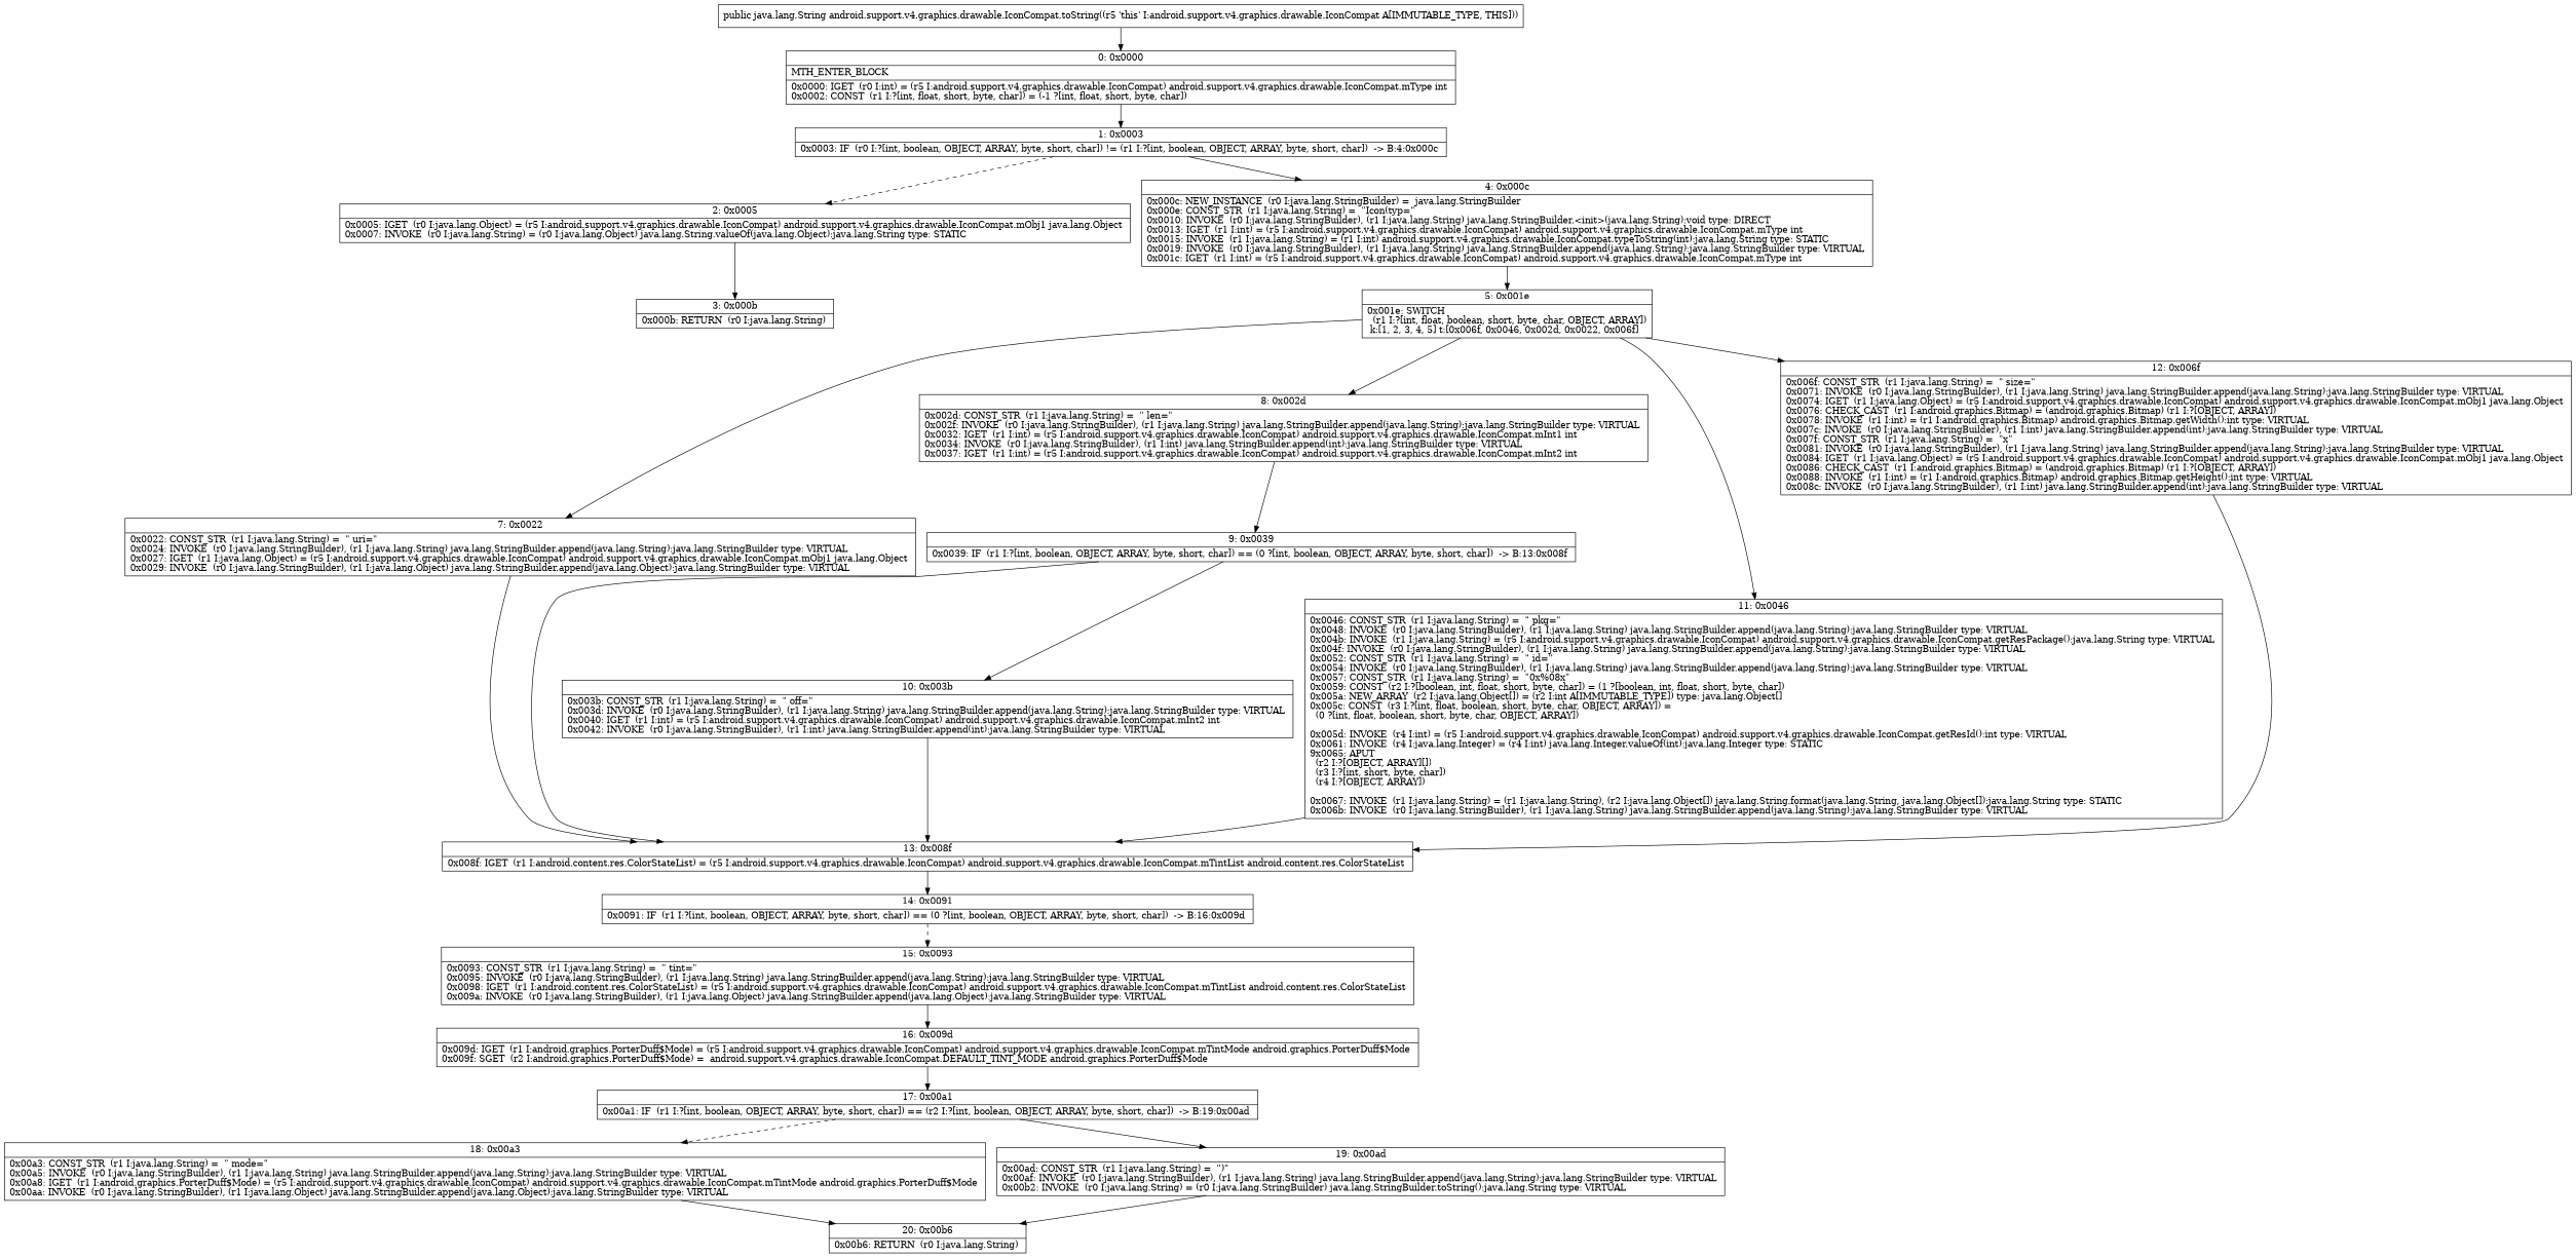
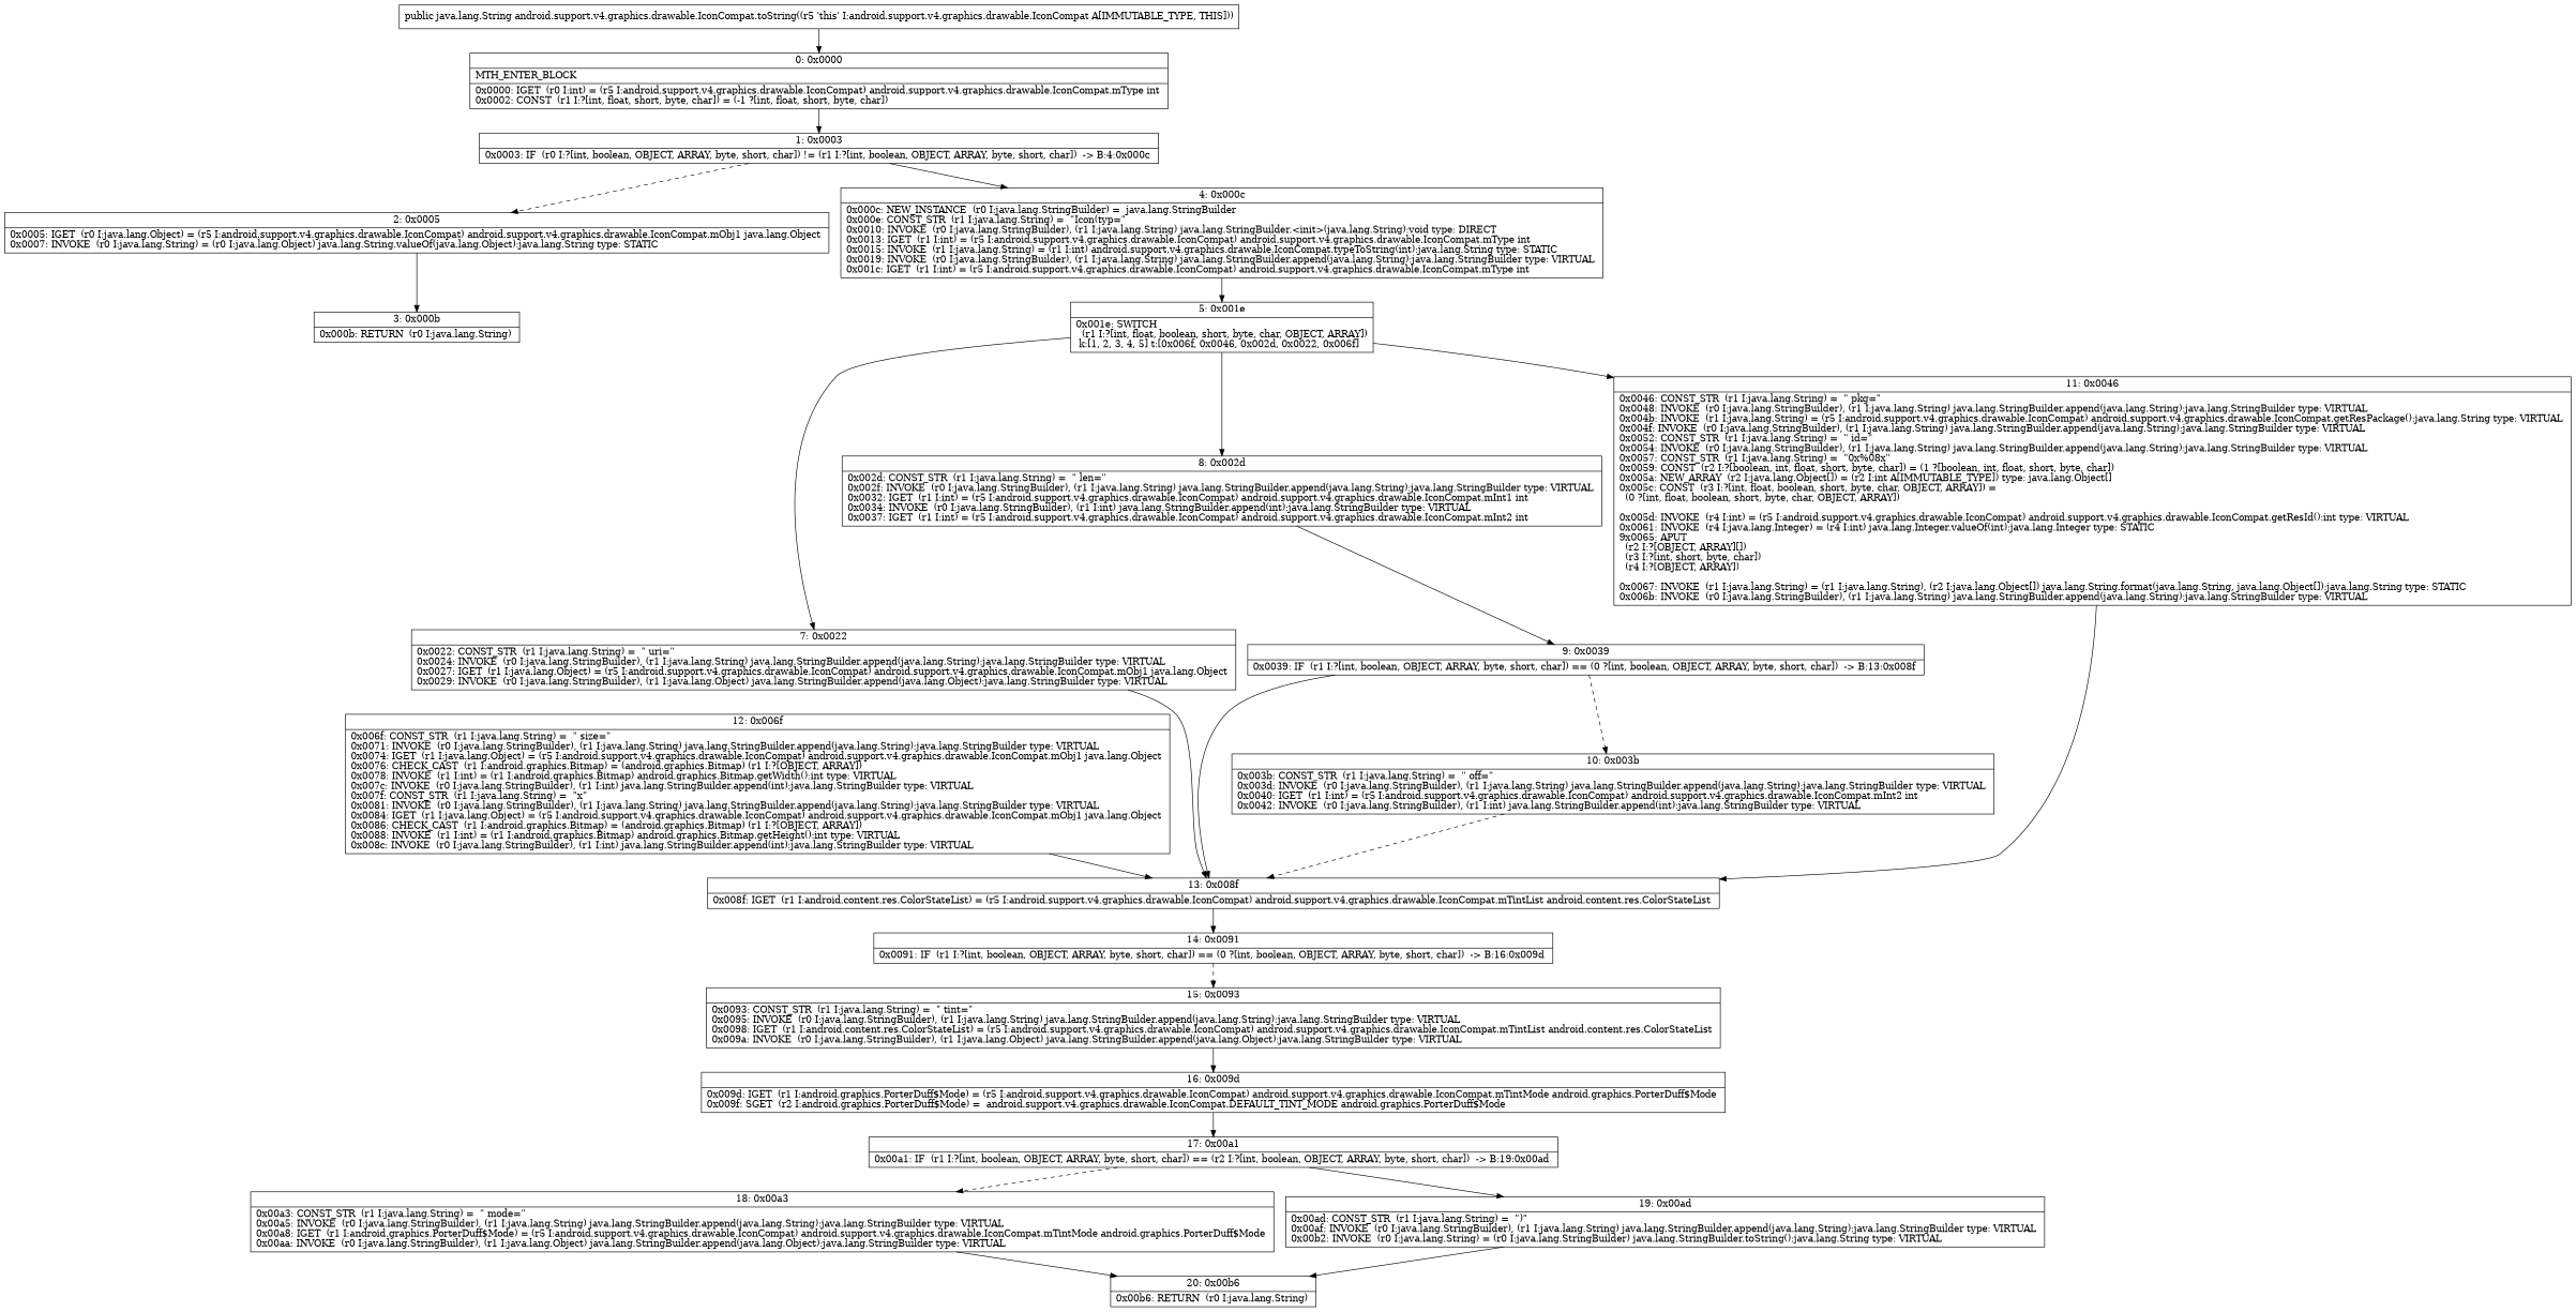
  digraph {
    node [shape=record]
    n1 [label="{0\:\ 0x0000|MTH_ENTER_BLOCK\l|0x0000: IGET  (r0 I:int) = (r5 I:android.support.v4.graphics.drawable.IconCompat) android.support.v4.graphics.drawable.IconCompat.mType int \l0x0002: CONST  (r1 I:?[int, float, short, byte, char]) = (\-1 ?[int, float, short, byte, char]) \l}"]
    n2 [label="{1\:\ 0x0003|0x0003: IF  (r0 I:?[int, boolean, OBJECT, ARRAY, byte, short, char]) != (r1 I:?[int, boolean, OBJECT, ARRAY, byte, short, char])  \-\> B:4:0x000c \l}"]
    n3 [label="{2\:\ 0x0005|0x0005: IGET  (r0 I:java.lang.Object) = (r5 I:android.support.v4.graphics.drawable.IconCompat) android.support.v4.graphics.drawable.IconCompat.mObj1 java.lang.Object \l0x0007: INVOKE  (r0 I:java.lang.String) = (r0 I:java.lang.Object) java.lang.String.valueOf(java.lang.Object):java.lang.String type: STATIC \l}"]
    n4 [label="{4\:\ 0x000c|0x000c: NEW_INSTANCE  (r0 I:java.lang.StringBuilder) =  java.lang.StringBuilder \l0x000e: CONST_STR  (r1 I:java.lang.String) =  \"Icon(typ=\" \l0x0010: INVOKE  (r0 I:java.lang.StringBuilder), (r1 I:java.lang.String) java.lang.StringBuilder.\<init\>(java.lang.String):void type: DIRECT \l0x0013: IGET  (r1 I:int) = (r5 I:android.support.v4.graphics.drawable.IconCompat) android.support.v4.graphics.drawable.IconCompat.mType int \l0x0015: INVOKE  (r1 I:java.lang.String) = (r1 I:int) android.support.v4.graphics.drawable.IconCompat.typeToString(int):java.lang.String type: STATIC \l0x0019: INVOKE  (r0 I:java.lang.StringBuilder), (r1 I:java.lang.String) java.lang.StringBuilder.append(java.lang.String):java.lang.StringBuilder type: VIRTUAL \l0x001c: IGET  (r1 I:int) = (r5 I:android.support.v4.graphics.drawable.IconCompat) android.support.v4.graphics.drawable.IconCompat.mType int \l}"]
    n5 [label="{3\:\ 0x000b|0x000b: RETURN  (r0 I:java.lang.String) \l}"]
    n6 [label="{5\:\ 0x001e|0x001e: SWITCH  \l  (r1 I:?[int, float, boolean, short, byte, char, OBJECT, ARRAY])\l k:[1, 2, 3, 4, 5] t:[0x006f, 0x0046, 0x002d, 0x0022, 0x006f] \l}"]
    n7 [label="{7\:\ 0x0022|0x0022: CONST_STR  (r1 I:java.lang.String) =  \" uri=\" \l0x0024: INVOKE  (r0 I:java.lang.StringBuilder), (r1 I:java.lang.String) java.lang.StringBuilder.append(java.lang.String):java.lang.StringBuilder type: VIRTUAL \l0x0027: IGET  (r1 I:java.lang.Object) = (r5 I:android.support.v4.graphics.drawable.IconCompat) android.support.v4.graphics.drawable.IconCompat.mObj1 java.lang.Object \l0x0029: INVOKE  (r0 I:java.lang.StringBuilder), (r1 I:java.lang.Object) java.lang.StringBuilder.append(java.lang.Object):java.lang.StringBuilder type: VIRTUAL \l}"]
    n8 [label="{8\:\ 0x002d|0x002d: CONST_STR  (r1 I:java.lang.String) =  \" len=\" \l0x002f: INVOKE  (r0 I:java.lang.StringBuilder), (r1 I:java.lang.String) java.lang.StringBuilder.append(java.lang.String):java.lang.StringBuilder type: VIRTUAL \l0x0032: IGET  (r1 I:int) = (r5 I:android.support.v4.graphics.drawable.IconCompat) android.support.v4.graphics.drawable.IconCompat.mInt1 int \l0x0034: INVOKE  (r0 I:java.lang.StringBuilder), (r1 I:int) java.lang.StringBuilder.append(int):java.lang.StringBuilder type: VIRTUAL \l0x0037: IGET  (r1 I:int) = (r5 I:android.support.v4.graphics.drawable.IconCompat) android.support.v4.graphics.drawable.IconCompat.mInt2 int \l}"]
    n9 [label="{11\:\ 0x0046|0x0046: CONST_STR  (r1 I:java.lang.String) =  \" pkg=\" \l0x0048: INVOKE  (r0 I:java.lang.StringBuilder), (r1 I:java.lang.String) java.lang.StringBuilder.append(java.lang.String):java.lang.StringBuilder type: VIRTUAL \l0x004b: INVOKE  (r1 I:java.lang.String) = (r5 I:android.support.v4.graphics.drawable.IconCompat) android.support.v4.graphics.drawable.IconCompat.getResPackage():java.lang.String type: VIRTUAL \l0x004f: INVOKE  (r0 I:java.lang.StringBuilder), (r1 I:java.lang.String) java.lang.StringBuilder.append(java.lang.String):java.lang.StringBuilder type: VIRTUAL \l0x0052: CONST_STR  (r1 I:java.lang.String) =  \" id=\" \l0x0054: INVOKE  (r0 I:java.lang.StringBuilder), (r1 I:java.lang.String) java.lang.StringBuilder.append(java.lang.String):java.lang.StringBuilder type: VIRTUAL \l0x0057: CONST_STR  (r1 I:java.lang.String) =  \"0x%08x\" \l0x0059: CONST  (r2 I:?[boolean, int, float, short, byte, char]) = (1 ?[boolean, int, float, short, byte, char]) \l0x005a: NEW_ARRAY  (r2 I:java.lang.Object[]) = (r2 I:int A[IMMUTABLE_TYPE]) type: java.lang.Object[] \l0x005c: CONST  (r3 I:?[int, float, boolean, short, byte, char, OBJECT, ARRAY]) = \l  (0 ?[int, float, boolean, short, byte, char, OBJECT, ARRAY])\l \l0x005d: INVOKE  (r4 I:int) = (r5 I:android.support.v4.graphics.drawable.IconCompat) android.support.v4.graphics.drawable.IconCompat.getResId():int type: VIRTUAL \l0x0061: INVOKE  (r4 I:java.lang.Integer) = (r4 I:int) java.lang.Integer.valueOf(int):java.lang.Integer type: STATIC \l9x0065: APUT  \l  (r2 I:?[OBJECT, ARRAY][])\l  (r3 I:?[int, short, byte, char])\l  (r4 I:?[OBJECT, ARRAY])\l \l0x0067: INVOKE  (r1 I:java.lang.String) = (r1 I:java.lang.String), (r2 I:java.lang.Object[]) java.lang.String.format(java.lang.String, java.lang.Object[]):java.lang.String type: STATIC \l0x006b: INVOKE  (r0 I:java.lang.StringBuilder), (r1 I:java.lang.String) java.lang.StringBuilder.append(java.lang.String):java.lang.StringBuilder type: VIRTUAL \l}"]
    n10 [label="{12\:\ 0x006f|0x006f: CONST_STR  (r1 I:java.lang.String) =  \" size=\" \l0x0071: INVOKE  (r0 I:java.lang.StringBuilder), (r1 I:java.lang.String) java.lang.StringBuilder.append(java.lang.String):java.lang.StringBuilder type: VIRTUAL \l0x0074: IGET  (r1 I:java.lang.Object) = (r5 I:android.support.v4.graphics.drawable.IconCompat) android.support.v4.graphics.drawable.IconCompat.mObj1 java.lang.Object \l0x0076: CHECK_CAST  (r1 I:android.graphics.Bitmap) = (android.graphics.Bitmap) (r1 I:?[OBJECT, ARRAY]) \l0x0078: INVOKE  (r1 I:int) = (r1 I:android.graphics.Bitmap) android.graphics.Bitmap.getWidth():int type: VIRTUAL \l0x007c: INVOKE  (r0 I:java.lang.StringBuilder), (r1 I:int) java.lang.StringBuilder.append(int):java.lang.StringBuilder type: VIRTUAL \l0x007f: CONST_STR  (r1 I:java.lang.String) =  \"x\" \l0x0081: INVOKE  (r0 I:java.lang.StringBuilder), (r1 I:java.lang.String) java.lang.StringBuilder.append(java.lang.String):java.lang.StringBuilder type: VIRTUAL \l0x0084: IGET  (r1 I:java.lang.Object) = (r5 I:android.support.v4.graphics.drawable.IconCompat) android.support.v4.graphics.drawable.IconCompat.mObj1 java.lang.Object \l0x0086: CHECK_CAST  (r1 I:android.graphics.Bitmap) = (android.graphics.Bitmap) (r1 I:?[OBJECT, ARRAY]) \l0x0088: INVOKE  (r1 I:int) = (r1 I:android.graphics.Bitmap) android.graphics.Bitmap.getHeight():int type: VIRTUAL \l0x008c: INVOKE  (r0 I:java.lang.StringBuilder), (r1 I:int) java.lang.StringBuilder.append(int):java.lang.StringBuilder type: VIRTUAL \l}"]
    n11 [label="{13\:\ 0x008f|0x008f: IGET  (r1 I:android.content.res.ColorStateList) = (r5 I:android.support.v4.graphics.drawable.IconCompat) android.support.v4.graphics.drawable.IconCompat.mTintList android.content.res.ColorStateList \l}"]
    n12 [label="{9\:\ 0x0039|0x0039: IF  (r1 I:?[int, boolean, OBJECT, ARRAY, byte, short, char]) == (0 ?[int, boolean, OBJECT, ARRAY, byte, short, char])  \-\> B:13:0x008f \l}"]
    n13 [label="{14\:\ 0x0091|0x0091: IF  (r1 I:?[int, boolean, OBJECT, ARRAY, byte, short, char]) == (0 ?[int, boolean, OBJECT, ARRAY, byte, short, char])  \-\> B:16:0x009d \l}"]
    n14 [label="{10\:\ 0x003b|0x003b: CONST_STR  (r1 I:java.lang.String) =  \" off=\" \l0x003d: INVOKE  (r0 I:java.lang.StringBuilder), (r1 I:java.lang.String) java.lang.StringBuilder.append(java.lang.String):java.lang.StringBuilder type: VIRTUAL \l0x0040: IGET  (r1 I:int) = (r5 I:android.support.v4.graphics.drawable.IconCompat) android.support.v4.graphics.drawable.IconCompat.mInt2 int \l0x0042: INVOKE  (r0 I:java.lang.StringBuilder), (r1 I:int) java.lang.StringBuilder.append(int):java.lang.StringBuilder type: VIRTUAL \l}"]
    n15 [label="{15\:\ 0x0093|0x0093: CONST_STR  (r1 I:java.lang.String) =  \" tint=\" \l0x0095: INVOKE  (r0 I:java.lang.StringBuilder), (r1 I:java.lang.String) java.lang.StringBuilder.append(java.lang.String):java.lang.StringBuilder type: VIRTUAL \l0x0098: IGET  (r1 I:android.content.res.ColorStateList) = (r5 I:android.support.v4.graphics.drawable.IconCompat) android.support.v4.graphics.drawable.IconCompat.mTintList android.content.res.ColorStateList \l0x009a: INVOKE  (r0 I:java.lang.StringBuilder), (r1 I:java.lang.Object) java.lang.StringBuilder.append(java.lang.Object):java.lang.StringBuilder type: VIRTUAL \l}"]
    n16 [label="{16\:\ 0x009d|0x009d: IGET  (r1 I:android.graphics.PorterDuff$Mode) = (r5 I:android.support.v4.graphics.drawable.IconCompat) android.support.v4.graphics.drawable.IconCompat.mTintMode android.graphics.PorterDuff$Mode \l0x009f: SGET  (r2 I:android.graphics.PorterDuff$Mode) =  android.support.v4.graphics.drawable.IconCompat.DEFAULT_TINT_MODE android.graphics.PorterDuff$Mode \l}"]
    n17 [label="{17\:\ 0x00a1|0x00a1: IF  (r1 I:?[int, boolean, OBJECT, ARRAY, byte, short, char]) == (r2 I:?[int, boolean, OBJECT, ARRAY, byte, short, char])  \-\> B:19:0x00ad \l}"]
    n18 [label="{18\:\ 0x00a3|0x00a3: CONST_STR  (r1 I:java.lang.String) =  \" mode=\" \l0x00a5: INVOKE  (r0 I:java.lang.StringBuilder), (r1 I:java.lang.String) java.lang.StringBuilder.append(java.lang.String):java.lang.StringBuilder type: VIRTUAL \l0x00a8: IGET  (r1 I:android.graphics.PorterDuff$Mode) = (r5 I:android.support.v4.graphics.drawable.IconCompat) android.support.v4.graphics.drawable.IconCompat.mTintMode android.graphics.PorterDuff$Mode \l0x00aa: INVOKE  (r0 I:java.lang.StringBuilder), (r1 I:java.lang.Object) java.lang.StringBuilder.append(java.lang.Object):java.lang.StringBuilder type: VIRTUAL \l}"]
    n19 [label="{19\:\ 0x00ad|0x00ad: CONST_STR  (r1 I:java.lang.String) =  \")\" \l0x00af: INVOKE  (r0 I:java.lang.StringBuilder), (r1 I:java.lang.String) java.lang.StringBuilder.append(java.lang.String):java.lang.StringBuilder type: VIRTUAL \l0x00b2: INVOKE  (r0 I:java.lang.String) = (r0 I:java.lang.StringBuilder) java.lang.StringBuilder.toString():java.lang.String type: VIRTUAL \l}"]
    n20 [label="{20\:\ 0x00b6|0x00b6: RETURN  (r0 I:java.lang.String) \l}"]
    n21 [label="{public java.lang.String android.support.v4.graphics.drawable.IconCompat.toString((r5 'this' I:android.support.v4.graphics.drawable.IconCompat A[IMMUTABLE_TYPE, THIS])) }"]
    n1 -> n2
    n2 -> n3 [style=dashed]
    n2 -> n4
    n3 -> n5
    n4 -> n6
    n6 -> n7
    n6 -> n8
    n6 -> n9
-   n6 -> n10
    n7 -> n11
    n8 -> n12
    n9 -> n11
    n10 -> n11
    n11 -> n13
    n12 -> n11
-   n12 -> n14 [style=solid]
+   n12 -> n14 [style=dashed]
    n13 -> n15 [style=dashed]
-   n14 -> n11
+   n14 -> n11 [style=dashed]
    n15 -> n16
    n16 -> n17
    n17 -> n18 [style=dashed]
    n17 -> n19
    n18 -> n20
    n19 -> n20
    n21 -> n1
  }
